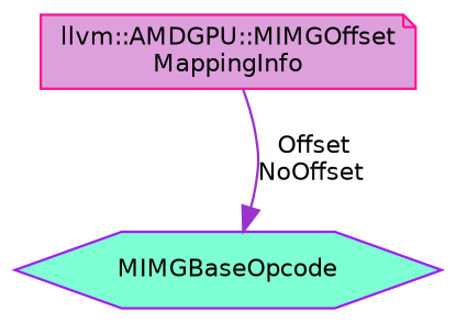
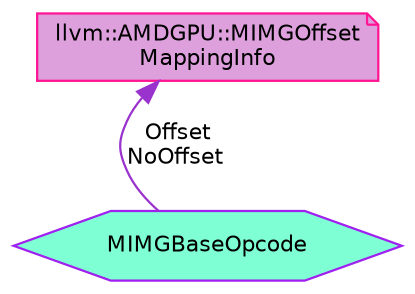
  digraph {
    node [fontname=Helvetica fontsize=10 style=filled]
    n1 [color=deeppink fillcolor=plum fontcolor=black height=0.2 label="llvm::AMDGPU::MIMGOffset\lMappingInfo" shape=note width=0.4]
    n2 [color=purple height=0.2 label=MIMGBaseOpcode shape=hexagon width=0.4 fillcolor=aquamarine]
-   n2 -> n1 [color=darkorchid3 dir=back fontname=Helvetica fontsize=10 label=" Offset\nNoOffset" labelfontname=Helvetica labelfontsize=10 style=solid]
+   n1 -> n2 [color=darkorchid3 dir=back fontname=Helvetica fontsize=10 label=" Offset\nNoOffset" labelfontname=Helvetica labelfontsize=10 style=solid]
  }
